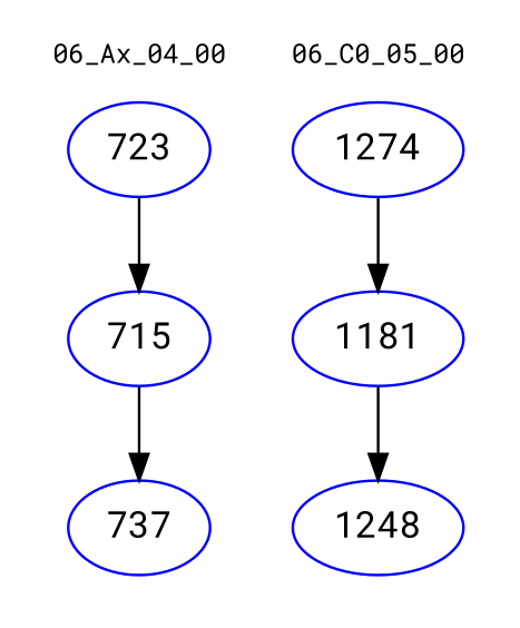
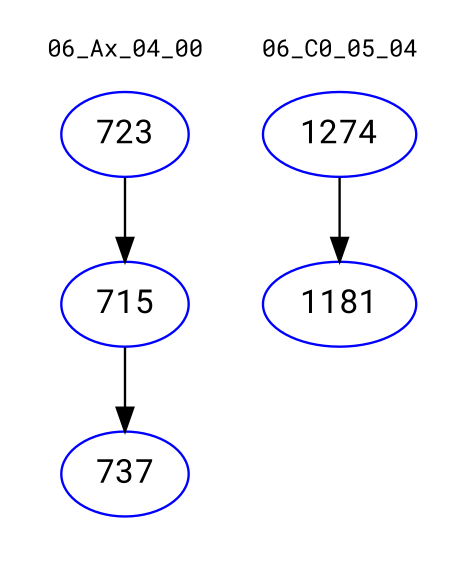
  digraph {
    fontname="Roboto Mono"
    node [color=blue fontname="Roboto Mono"]
    edge [color=black fontname="Roboto Mono"]
    n1 [label=723]
    n2 [label=715]
    n3 [label=737]
    n4 [label=1274]
    n5 [label=1181]
-   n6 [label=1248]
    subgraph cluster_1 {
      color=white
      fontsize=10
      label="06_Ax_04_00"
      n1
      n2
      n3
    }
    subgraph cluster_2 {
      color=white
      fontsize=10
-     label="06_C0_05_00"
+     label="06_C0_05_04"
      n4
      n5
-     n6
    }
    n1 -> n2
    n2 -> n3
    n4 -> n5
-   n5 -> n6
  }
